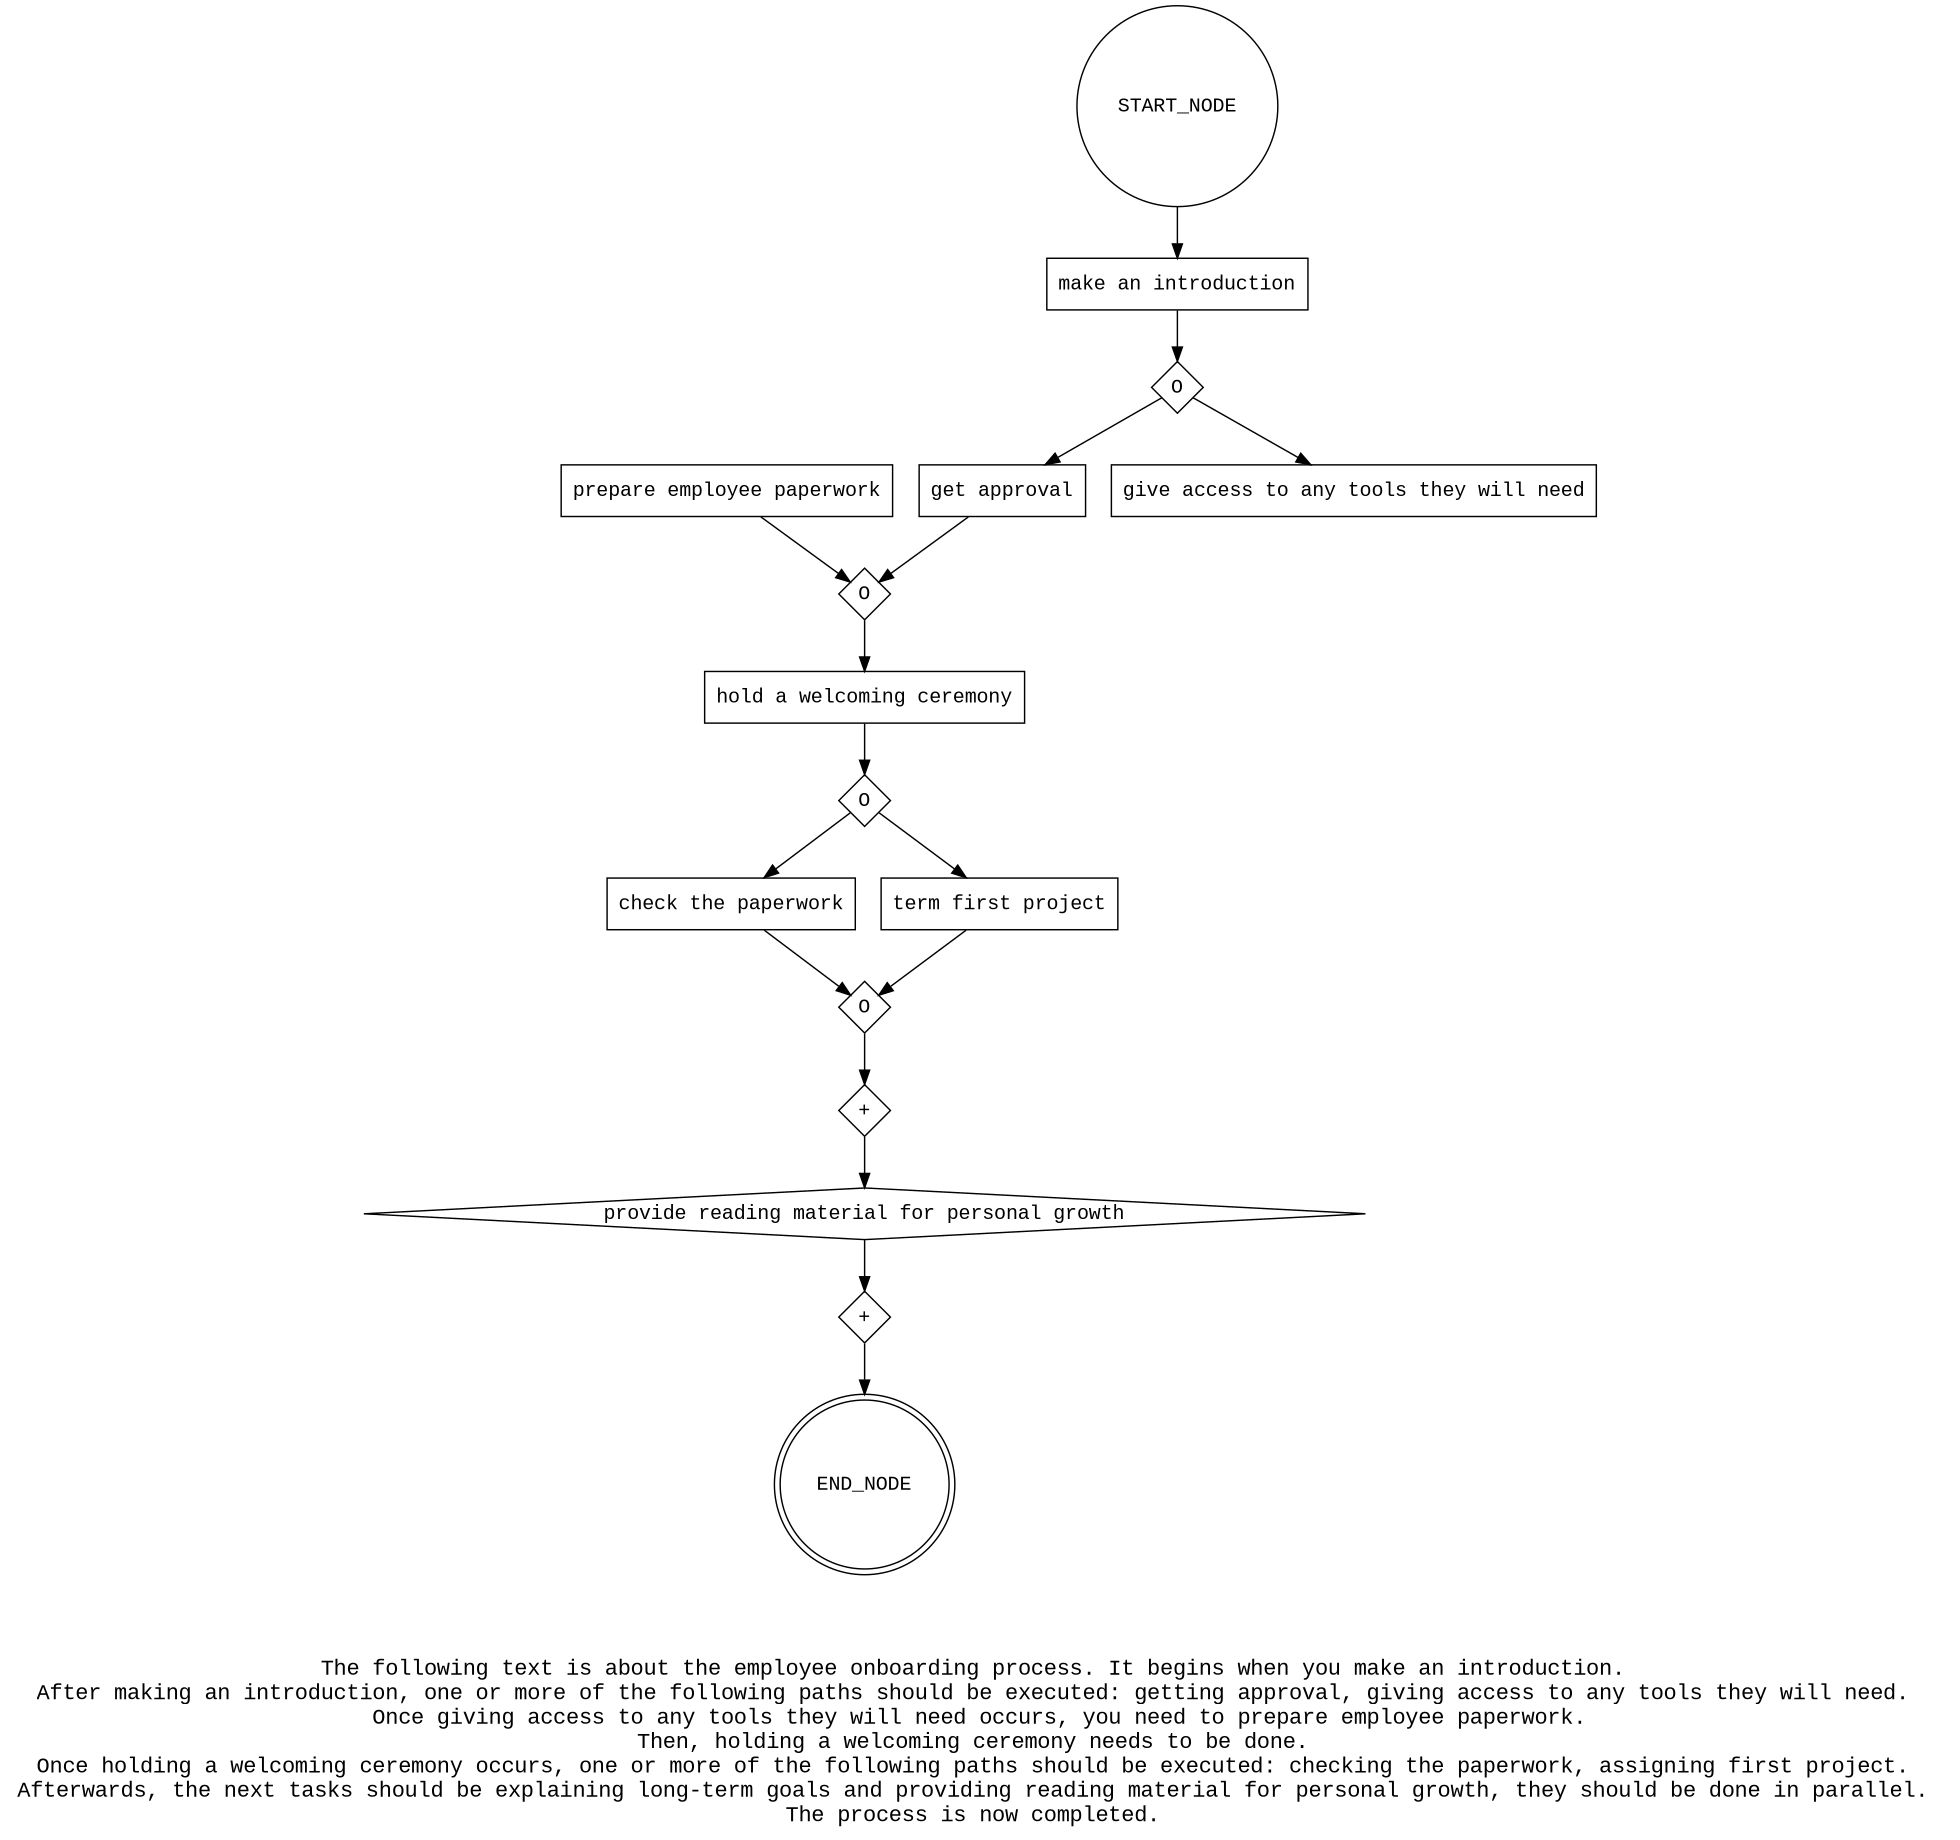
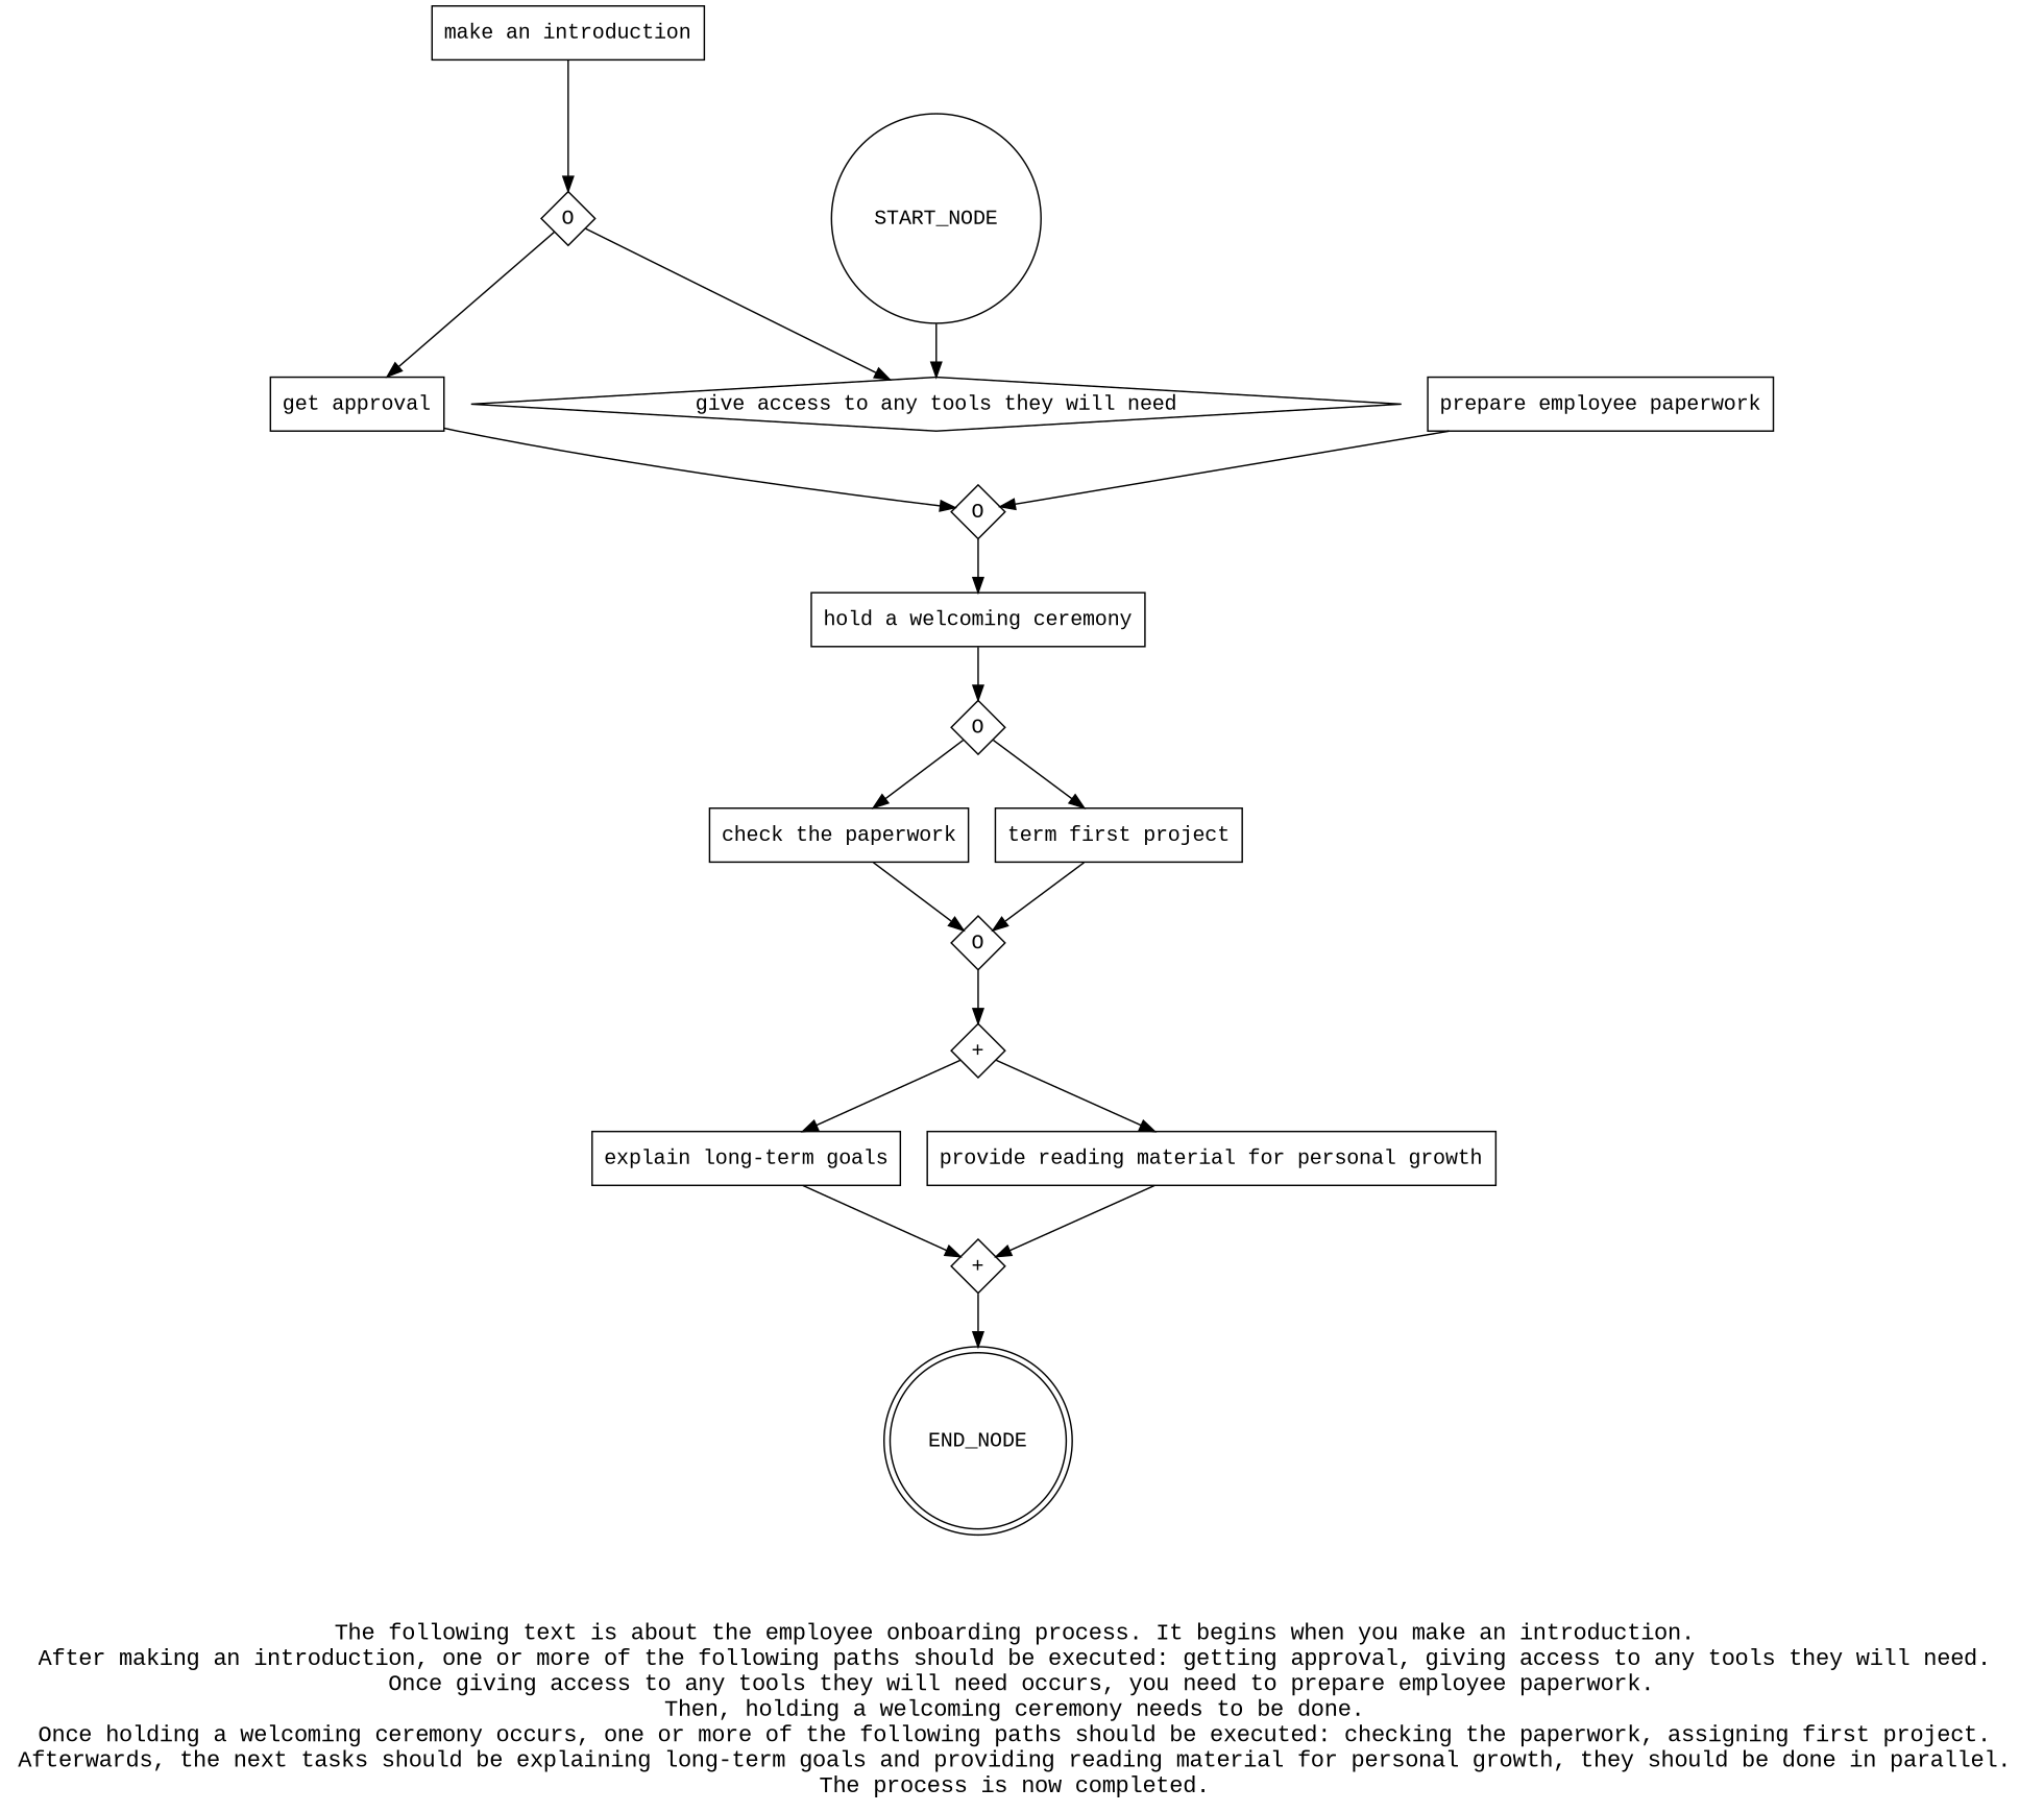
  digraph {
    fontname="Liberation Mono"
    fontsize=15
    label="\n\n\nThe following text is about the employee onboarding process. It begins when you make an introduction. \nAfter making an introduction, one or more of the following paths should be executed: getting approval, giving access to any tools they will need. \nOnce giving access to any tools they will need occurs, you need to prepare employee paperwork.\nThen, holding a welcoming ceremony needs to be done. \nOnce holding a welcoming ceremony occurs, one or more of the following paths should be executed: checking the paperwork, assigning first project. \nAfterwards, the next tasks should be explaining long-term goals and providing reading material for personal growth, they should be done in parallel. \nThe process is now completed. \n"
    rankdir=TB
    node [fontname="Liberation Mono" shape=box]
    edge [fontname="Liberation Mono"]
    "make an introduction"
    n2 [fixedsize=true label=O shape=diamond width=0.5]
    "get approval"
-   "give access to any tools they will need"
+   "give access to any tools they will need" [shape=diamond]
    n5 [fixedsize=true label=O shape=diamond width=0.5]
    "prepare employee paperwork"
    "hold a welcoming ceremony"
    n8 [fixedsize=true label=O shape=diamond width=0.5]
    "check the paperwork"
    n10 [label="term first project"]
    n11 [fixedsize=true label=O shape=diamond width=0.5]
    n12 [fixedsize=true label="+" shape=diamond width=0.5]
-   "provide reading material for personal growth" [shape=diamond]
+   "explain long-term goals"
+   "provide reading material for personal growth"
    n15 [fixedsize=true label="+" shape=diamond width=0.5]
    END_NODE [shape=doublecircle width=0.2]
    START_NODE [shape=circle width=0.3]
    subgraph sub_1 {
      "make an introduction"
      n2
      "get approval"
      "give access to any tools they will need"
      n5
      "prepare employee paperwork"
      "hold a welcoming ceremony"
      n8
      "check the paperwork"
      n10
      n11
      n12
+     "explain long-term goals"
      "provide reading material for personal growth"
      n15
    }
    "make an introduction" -> n2
    n2 -> "get approval"
    n2 -> "give access to any tools they will need"
    "get approval" -> n5
    n5 -> "hold a welcoming ceremony"
    "prepare employee paperwork" -> n5
    "hold a welcoming ceremony" -> n8
    n8 -> "check the paperwork"
    n8 -> n10
    "check the paperwork" -> n11
    n10 -> n11
    n11 -> n12
+   n12 -> "explain long-term goals"
    n12 -> "provide reading material for personal growth"
+   "explain long-term goals" -> n15
    "provide reading material for personal growth" -> n15
    n15 -> END_NODE
-   START_NODE -> "make an introduction"
+   START_NODE -> "give access to any tools they will need"
  }
